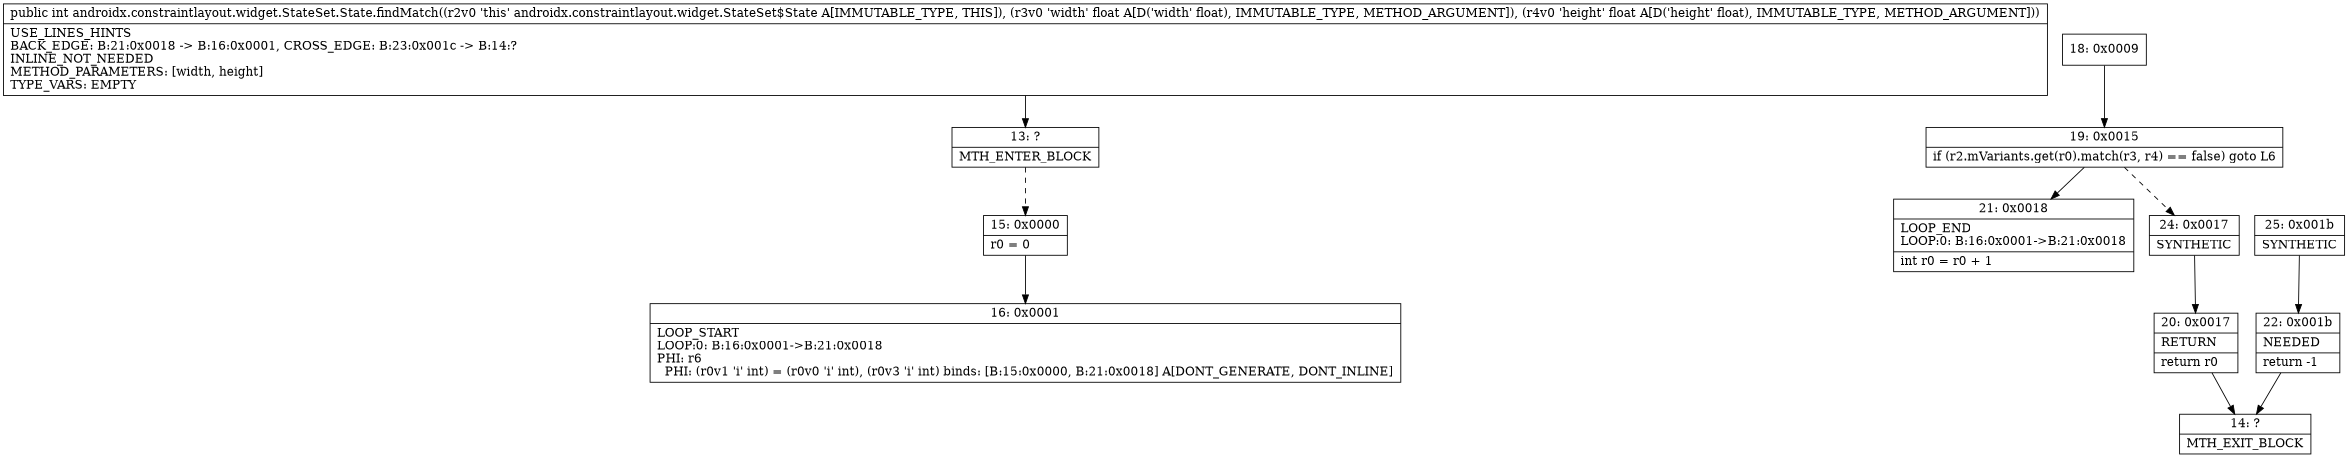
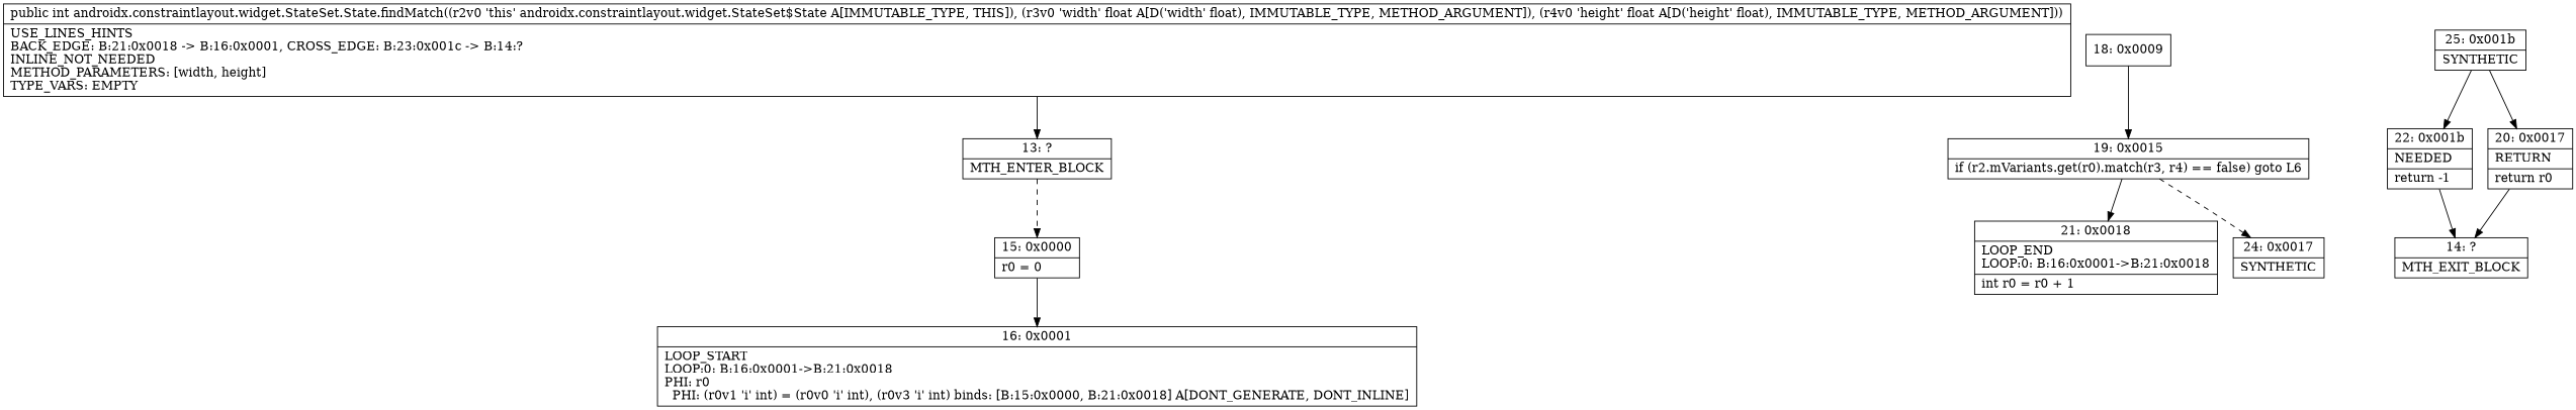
  digraph {
    node [shape=record]
    n1 [label="{13\:\ ?|MTH_ENTER_BLOCK\l}"]
    n2 [label="{15\:\ 0x0000|r0 = 0\l}"]
-   n3 [label="{16\:\ 0x0001|LOOP_START\lLOOP:0: B:16:0x0001\-\>B:21:0x0018\lPHI: r6 \l  PHI: (r0v1 'i' int) = (r0v0 'i' int), (r0v3 'i' int) binds: [B:15:0x0000, B:21:0x0018] A[DONT_GENERATE, DONT_INLINE]\l}"]
+   n3 [label="{16\:\ 0x0001|LOOP_START\lLOOP:0: B:16:0x0001\-\>B:21:0x0018\lPHI: r0 \l  PHI: (r0v1 'i' int) = (r0v0 'i' int), (r0v3 'i' int) binds: [B:15:0x0000, B:21:0x0018] A[DONT_GENERATE, DONT_INLINE]\l}"]
    n4 [label="{18\:\ 0x0009}"]
    n5 [label="{19\:\ 0x0015|if (r2.mVariants.get(r0).match(r3, r4) == false) goto L6\l}"]
    n6 [label="{25\:\ 0x001b|SYNTHETIC\l}"]
    n7 [label="{22\:\ 0x001b|NEEDED\l|return \-1\l}"]
    n8 [label="{21\:\ 0x0018|LOOP_END\lLOOP:0: B:16:0x0001\-\>B:21:0x0018\l|int r0 = r0 + 1\l}"]
    n9 [label="{24\:\ 0x0017|SYNTHETIC\l}"]
    n10 [label="{20\:\ 0x0017|RETURN\l|return r0\l}"]
    n11 [label="{14\:\ ?|MTH_EXIT_BLOCK\l}"]
    n12 [label="{public int androidx.constraintlayout.widget.StateSet.State.findMatch((r2v0 'this' androidx.constraintlayout.widget.StateSet$State A[IMMUTABLE_TYPE, THIS]), (r3v0 'width' float A[D('width' float), IMMUTABLE_TYPE, METHOD_ARGUMENT]), (r4v0 'height' float A[D('height' float), IMMUTABLE_TYPE, METHOD_ARGUMENT]))  | USE_LINES_HINTS\lBACK_EDGE: B:21:0x0018 \-\> B:16:0x0001, CROSS_EDGE: B:23:0x001c \-\> B:14:?\lINLINE_NOT_NEEDED\lMETHOD_PARAMETERS: [width, height]\lTYPE_VARS: EMPTY\l}"]
    n1 -> n2 [style=dashed]
    n2 -> n3
    n4 -> n5
    n5 -> n8
    n5 -> n9 [style=dashed]
    n6 -> n7
    n7 -> n11
-   n9 -> n10
+   n6 -> n10
    n10 -> n11
    n12 -> n1
  }
